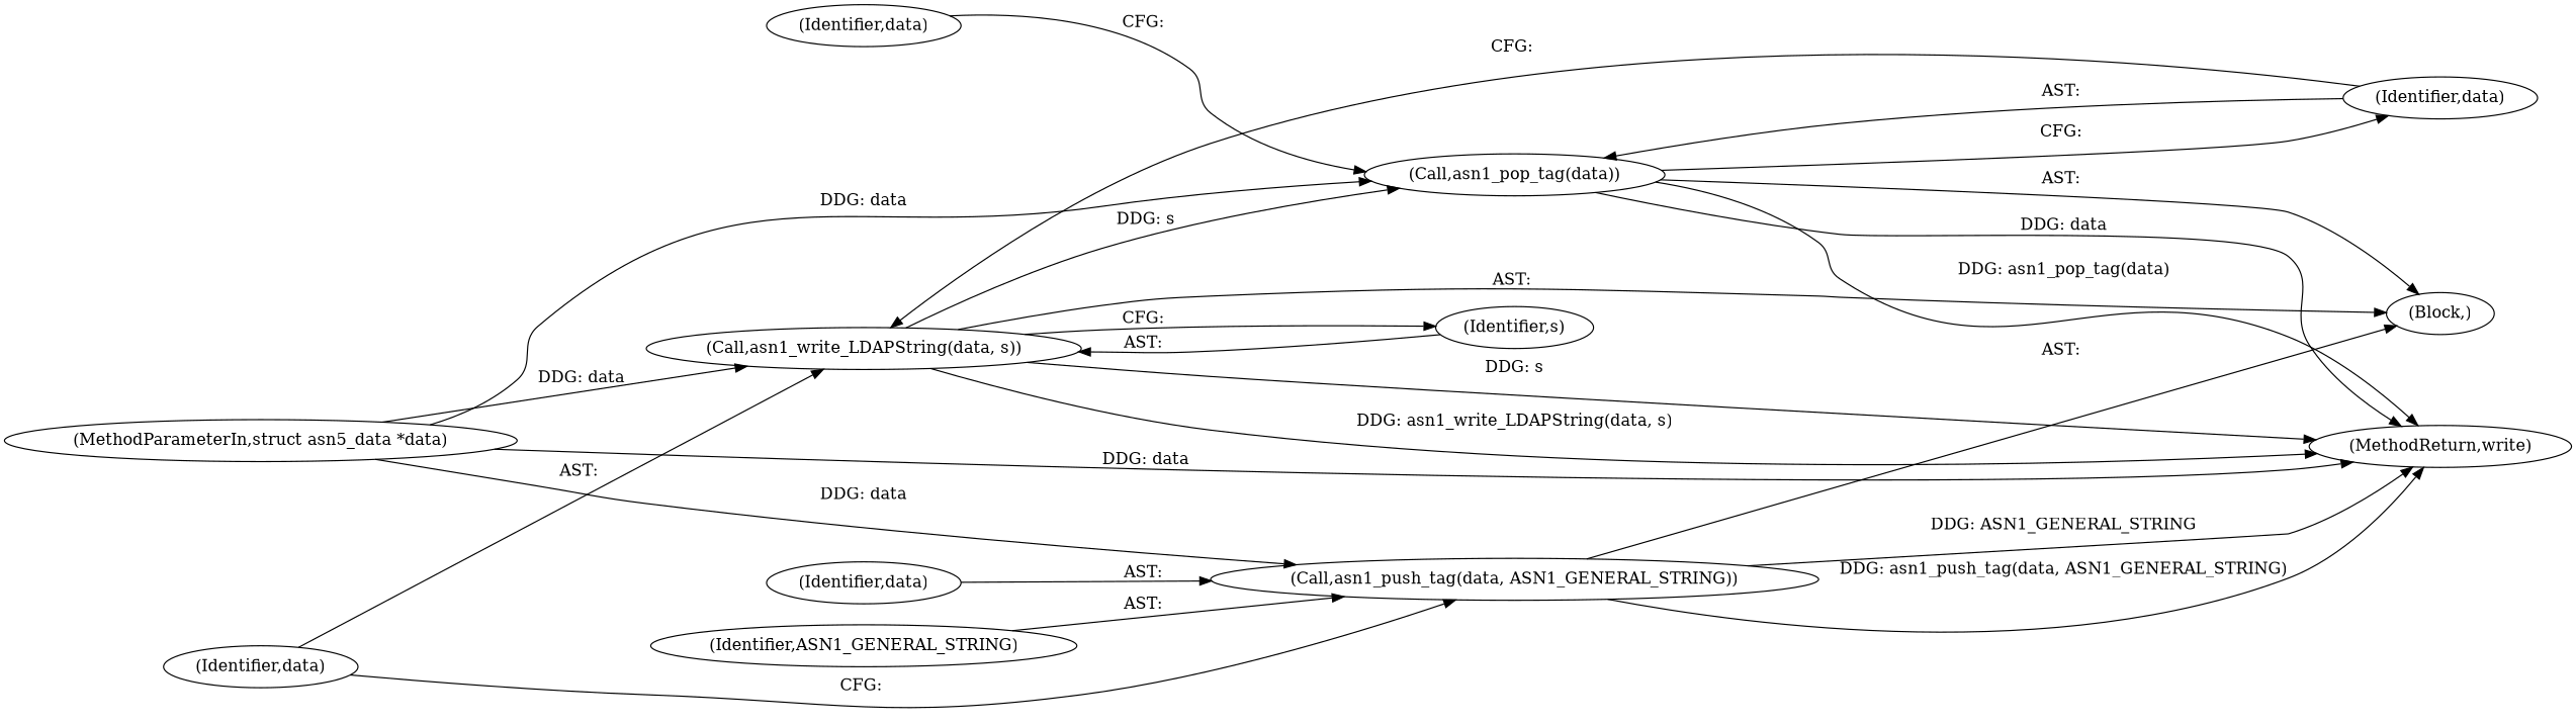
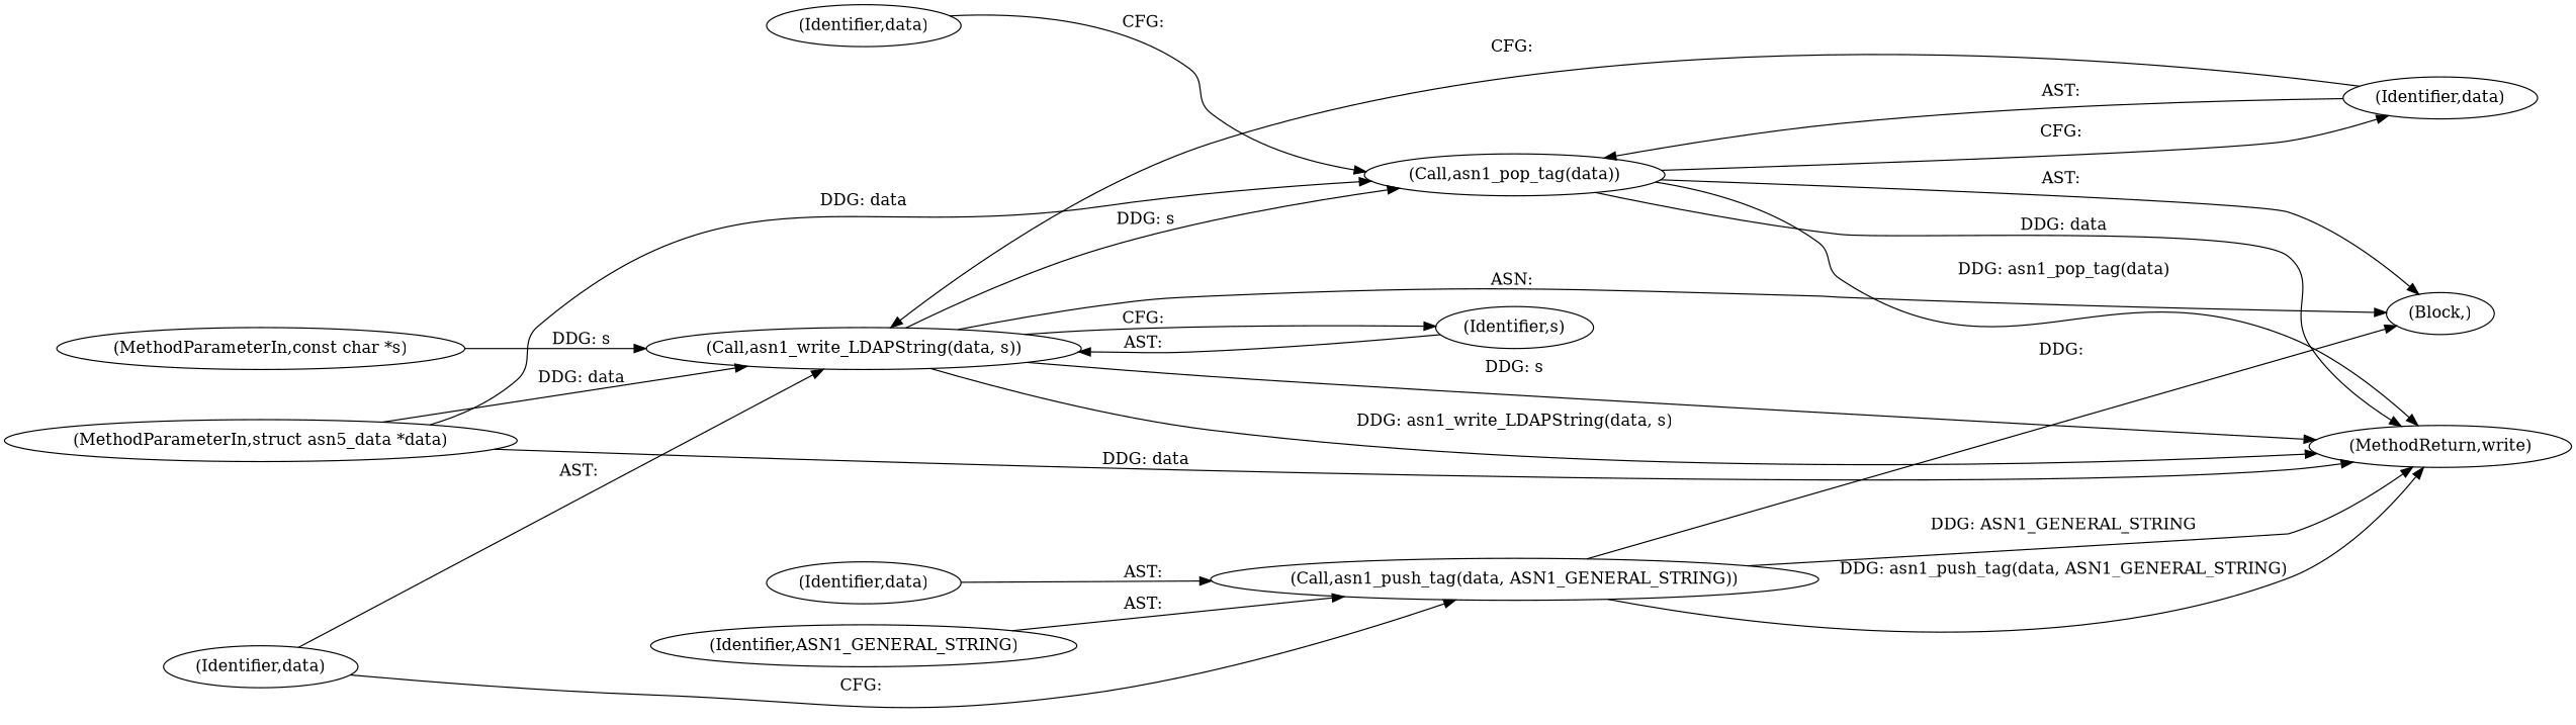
  digraph {
    rankdir=LR
    n1 [label="(Call,asn1_push_tag(data, ASN1_GENERAL_STRING))"]
    n2 [label="(MethodReturn,write)"]
    n3 [label="(Block,)"]
    n4 [label="(Call,asn1_write_LDAPString(data, s))"]
    n5 [label="(Call,asn1_pop_tag(data))"]
    n6 [label="(Identifier,s)"]
    n7 [label="(Identifier,ASN1_GENERAL_STRING)"]
    n8 [label="(MethodParameterIn,struct asn5_data *data)"]
    n9 [label="(Identifier,data)"]
    n10 [label="(Identifier,data)"]
    n11 [label="(Identifier,data)"]
    n12 [label="(Identifier,data)"]
+   n13 [label="(MethodParameterIn,const char *s)"]
    n1 -> n2 [label="DDG: asn1_push_tag(data, ASN1_GENERAL_STRING)"]
    n1 -> n2 [label="DDG: ASN1_GENERAL_STRING"]
-   n1 -> n3 [label="AST: "]
+   n1 -> n3 [label="DDG: "]
    n4 -> n2 [label="DDG: asn1_write_LDAPString(data, s)"]
    n4 -> n2 [label="DDG: s"]
-   n4 -> n3 [label="AST: "]
+   n4 -> n3 [label="ASN: "]
    n4 -> n5 [label="DDG: s"]
    n4 -> n6 [label="CFG: "]
    n5 -> n2 [label="DDG: data"]
    n5 -> n2 [label="DDG: asn1_pop_tag(data)"]
    n5 -> n3 [label="AST: "]
    n5 -> n9 [label="CFG: "]
    n6 -> n4 [label="AST: "]
    n7 -> n1 [label="AST: "]
-   n8 -> n1 [label="DDG: data"]
    n8 -> n2 [label="DDG: data"]
    n8 -> n4 [label="DDG: data"]
    n8 -> n5 [label="DDG: data"]
    n9 -> n4 [label="CFG: "]
    n9 -> n5 [label="AST: "]
    n10 -> n1 [label="AST: "]
    n11 -> n1 [label="CFG: "]
    n11 -> n4 [label="AST: "]
    n12 -> n5 [label="CFG: "]
+   n13 -> n4 [label="DDG: s"]
  }
